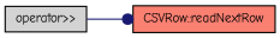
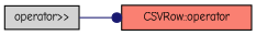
  digraph {
    rankdir=LR
    fontname="Comic Neue"
    node [color=black fontname="Comic Neue" fontsize=10 shape=record style=filled]
    n1 [fillcolor=lightgrey fontcolor=black height=0.2 label="operator\>\>" width=0.4]
-   n2 [fillcolor=salmon height=0.2 label="CSVRow::readNextRow" width=0.4]
+   n2 [fillcolor=salmon height=0.2 label="CSVRow::operator" width=0.4]
    n1 -> n2 [color=midnightblue fontname="Comic Neue" fontsize=10 labelfontname=Helvetica labelfontsize=10 style=solid arrowhead=dot]
  }
